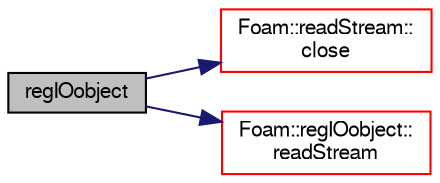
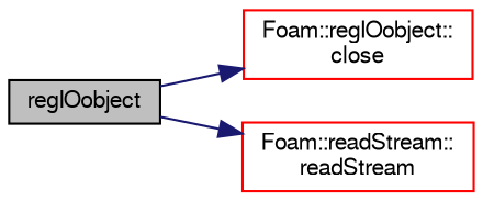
  digraph {
    rankdir=LR
    node [color=red fontname=FreeSans fontsize=10 shape=record]
    edge [color=midnightblue fontname=FreeSans fontsize=10 labelfontname=FreeSans labelfontsize=10 style=solid]
    n1 [color=black fillcolor=grey75 fontcolor=black height=0.2 label=regIOobject style=filled width=0.4]
-   n2 [height=0.2 label="Foam::readStream::\lclose" width=0.4]
-   n3 [height=0.2 label="Foam::regIOobject::\lreadStream" width=0.4]
+   n2 [height=0.2 label="Foam::regIOobject::\lclose" width=0.4]
+   n3 [height=0.2 label="Foam::readStream::\lreadStream" width=0.4]
    n1 -> n2
    n1 -> n3
  }
